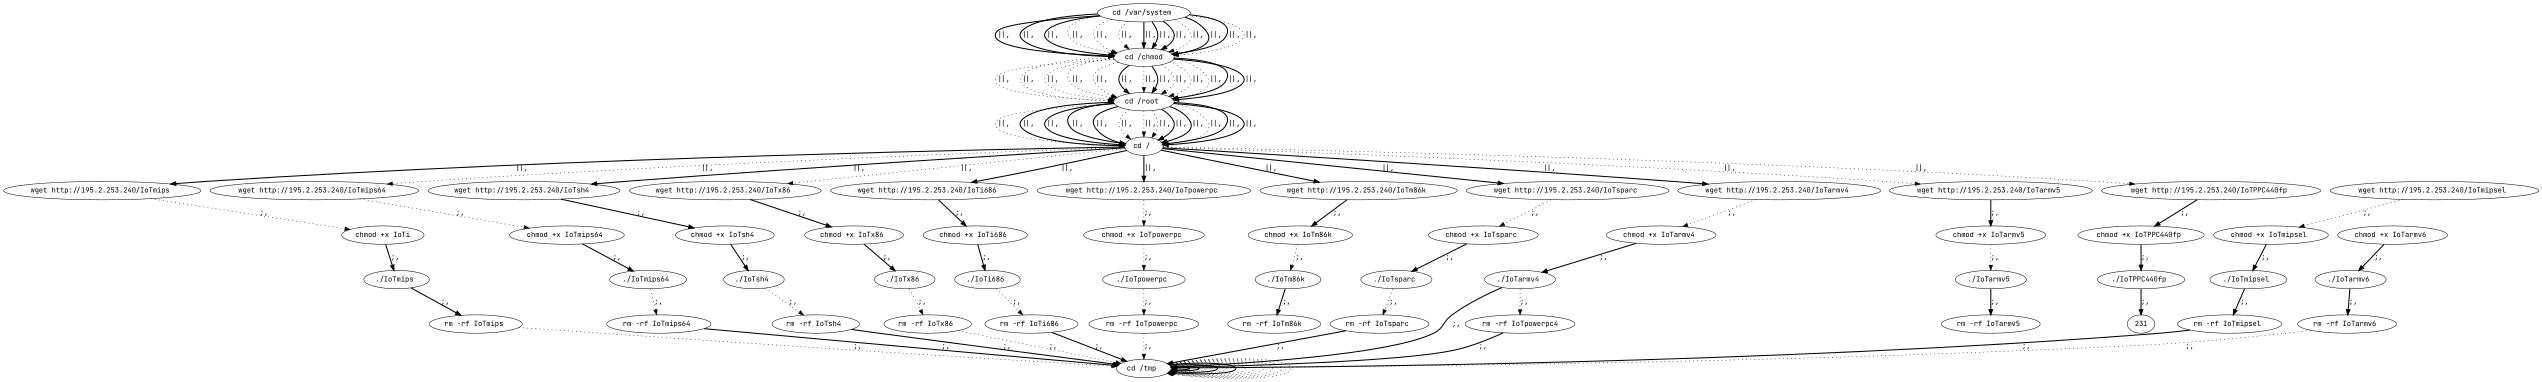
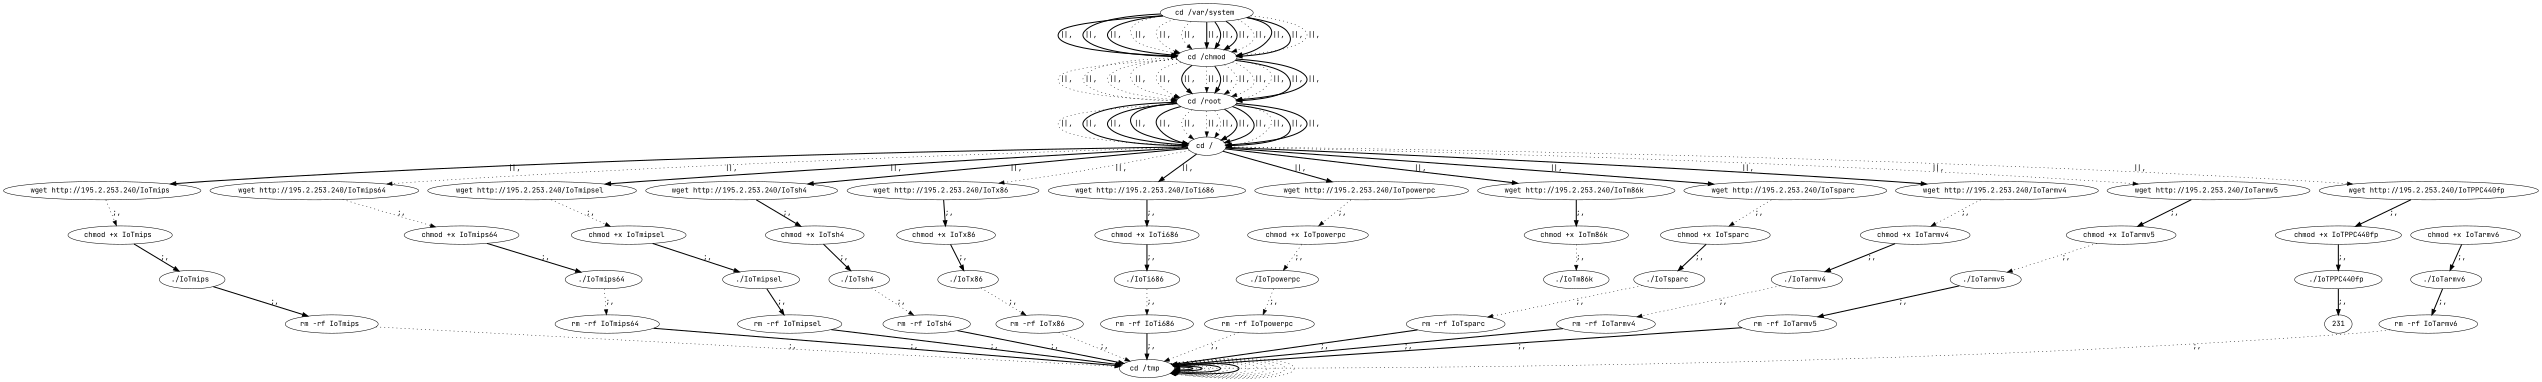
  digraph {
    fontname="JetBrains Mono"
    node [fontname="JetBrains Mono"]
    edge [fontname="JetBrains Mono" style=bold]
    n1 [label="cd /tmp "]
    n2 [label="cd /var/system "]
    n3 [label="cd /chmod"]
    n4 [label="cd /root "]
    n5 [label="cd / "]
    n6 [label="wget http://195.2.253.240/IoTmips "]
    n7 [label="wget http://195.2.253.240/IoTmips64 "]
    n8 [label="wget http://195.2.253.240/IoTmipsel "]
    n9 [label="wget http://195.2.253.240/IoTsh4 "]
    n10 [label="wget http://195.2.253.240/IoTx86 "]
    n11 [label="wget http://195.2.253.240/IoTi686 "]
    n12 [label="wget http://195.2.253.240/IoTpowerpc "]
    n13 [label="wget http://195.2.253.240/IoTm86k "]
    n14 [label="wget http://195.2.253.240/IoTsparc "]
    n15 [label="wget http://195.2.253.240/IoTarmv4 "]
    n16 [label="wget http://195.2.253.240/IoTarmv5 "]
    n17 [label="wget http://195.2.253.240/IoTPPC440fp "]
-   n18 [label="chmod +x IoTi"]
+   n18 [label="chmod +x IoTmips "]
    n19 [label="chmod +x IoTmips64 "]
    n20 [label="chmod +x IoTmipsel "]
    n21 [label="chmod +x IoTsh4 "]
    n22 [label="chmod +x IoTx86 "]
    n23 [label="chmod +x IoTi686 "]
    n24 [label="chmod +x IoTpowerpc "]
    n25 [label="chmod +x IoTm86k "]
    n26 [label="chmod +x IoTsparc "]
    n27 [label="chmod +x IoTarmv4 "]
    n28 [label="chmod +x IoTarmv5 "]
    n29 [label="chmod +x IoTPPC440fp "]
    n30 [label="./IoTmips "]
    n31 [label="rm -rf IoTmips "]
    n32 [label="./IoTmips64 "]
    n33 [label="rm -rf IoTmips64 "]
    n34 [label="./IoTmipsel "]
    n35 [label="rm -rf IoTmipsel "]
    n36 [label="./IoTsh4 "]
    n37 [label="rm -rf IoTsh4 "]
    n38 [label="./IoTx86 "]
    n39 [label="rm -rf IoTx86 "]
    n40 [label="./IoTi686 "]
    n41 [label="rm -rf IoTi686 "]
    n42 [label="./IoTpowerpc "]
    n43 [label="rm -rf IoTpowerpc "]
    n44 [label="./IoTm86k "]
-   n45 [label="rm -rf IoTm86k "]
    n46 [label="./IoTsparc "]
    n47 [label="rm -rf IoTsparc "]
    n48 [label="./IoTarmv4 "]
-   n49 [label="rm -rf IoTpowerpc4"]
+   n49 [label="rm -rf IoTarmv4 "]
    n50 [label="./IoTarmv5 "]
    n51 [label="rm -rf IoTarmv5 "]
    n52 [label="chmod +x IoTarmv6 "]
    n53 [label="./IoTarmv6 "]
    n54 [label="rm -rf IoTarmv6 "]
    n55 [label="./IoTPPC440fp "]
    231
    n1 -> n1 [style=dotted]
    n1 -> n1
    n1 -> n1
    n1 -> n1 [style=dotted]
    n1 -> n1
    n1 -> n1 [style=dotted]
    n1 -> n1
    n1 -> n1 [style=dotted]
    n1 -> n1 [style=dotted]
    n1 -> n1 [style=dotted]
    n1 -> n1 [style=dotted]
    n1 -> n1 [style=dotted]
    n1 -> n1 [style=dotted]
    n2 -> n3 [label="||,"]
    n2 -> n3 [label="||,"]
    n2 -> n3 [label="||,"]
    n2 -> n3 [label="||," style=dotted]
    n2 -> n3 [label="||," style=dotted]
    n2 -> n3 [label="||," style=dotted]
    n2 -> n3 [label="||,"]
    n2 -> n3 [label="||,"]
    n2 -> n3 [label="||,"]
    n2 -> n3 [label="||," style=dotted]
    n2 -> n3 [label="||,"]
    n2 -> n3 [label="||,"]
    n2 -> n3 [label="||," style=dotted]
    n3 -> n4 [label="||," style=dotted]
    n3 -> n4 [label="||," style=dotted]
    n3 -> n4 [label="||," style=dotted]
    n3 -> n4 [label="||," style=dotted]
    n3 -> n4 [label="||," style=dotted]
    n3 -> n4 [label="||,"]
    n3 -> n4 [label="||," style=dotted]
    n3 -> n4 [label="||,"]
    n3 -> n4 [label="||," style=dotted]
    n3 -> n4 [label="||," style=dotted]
    n3 -> n4 [label="||," style=dotted]
    n3 -> n4 [label="||,"]
    n3 -> n4 [label="||,"]
    n4 -> n5 [label="||," style=dotted]
    n4 -> n5 [label="||,"]
    n4 -> n5 [label="||,"]
    n4 -> n5 [label="||,"]
    n4 -> n5 [label="||,"]
    n4 -> n5 [label="||," style=dotted]
    n4 -> n5 [label="||," style=dotted]
    n4 -> n5 [label="||," style=dotted]
    n4 -> n5 [label="||,"]
    n4 -> n5 [label="||,"]
    n4 -> n5 [label="||," style=dotted]
    n4 -> n5 [label="||,"]
    n4 -> n5 [label="||,"]
    n5 -> n6 [label="||,"]
    n5 -> n7 [label="||," style=dotted]
+   n5 -> n8 [label="||,"]
    n5 -> n9 [label="||,"]
    n5 -> n10 [label="||," style=dotted]
    n5 -> n11 [label="||,"]
    n5 -> n12 [label="||,"]
    n5 -> n13 [label="||,"]
    n5 -> n14 [label="||,"]
    n5 -> n15 [label="||,"]
    n5 -> n16 [label="||," style=dotted]
    n5 -> n17 [label="||," style=dotted]
    n6 -> n18 [label=";," style=dotted]
    n7 -> n19 [label=";," style=dotted]
    n8 -> n20 [label=";," style=dotted]
    n9 -> n21 [label=";,"]
    n10 -> n22 [label=";,"]
    n11 -> n23 [label=";,"]
    n12 -> n24 [label=";," style=dotted]
    n13 -> n25 [label=";,"]
    n14 -> n26 [label=";," style=dotted]
    n15 -> n27 [label=";," style=dotted]
    n16 -> n28 [label=";,"]
    n17 -> n29 [label=";,"]
    n18 -> n30 [label=";,"]
    n19 -> n32 [label=";,"]
    n20 -> n34 [label=";,"]
    n21 -> n36 [label=";,"]
    n22 -> n38 [label=";,"]
    n23 -> n40 [label=";,"]
    n24 -> n42 [label=";," style=dotted]
    n25 -> n44 [label=";," style=dotted]
    n26 -> n46 [label=";,"]
    n27 -> n48 [label=";,"]
    n28 -> n50 [label=";," style=dotted]
    n29 -> n55 [label=";,"]
    n30 -> n31 [label=";,"]
    n31 -> n1 [label=";," style=dotted]
    n32 -> n33 [label=";," style=dotted]
    n33 -> n1 [label=";,"]
    n34 -> n35 [label=";,"]
    n35 -> n1 [label=";,"]
    n36 -> n37 [label=";," style=dotted]
    n37 -> n1 [label=";,"]
    n38 -> n39 [label=";," style=dotted]
    n39 -> n1 [label=";," style=dotted]
    n40 -> n41 [label=";," style=dotted]
    n41 -> n1 [label=";,"]
    n42 -> n43 [label=";," style=dotted]
    n43 -> n1 [label=";," style=dotted]
-   n44 -> n45 [label=";,"]
    n46 -> n47 [label=";," style=dotted]
    n47 -> n1 [label=";,"]
    n48 -> n49 [label=";," style=dotted]
    n49 -> n1 [label=";,"]
    n50 -> n51 [label=";,"]
-   n48 -> n1 [label=";,"]
+   n51 -> n1 [label=";,"]
    n52 -> n53 [label=";,"]
    n53 -> n54 [label=";,"]
    n54 -> n1 [label=";," style=dotted]
    n55 -> 231 [label=";,"]
  }
